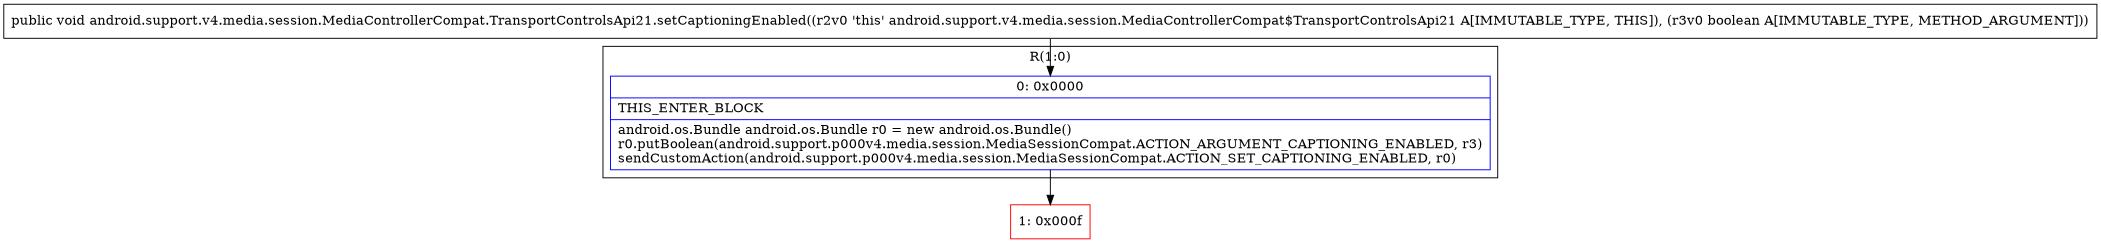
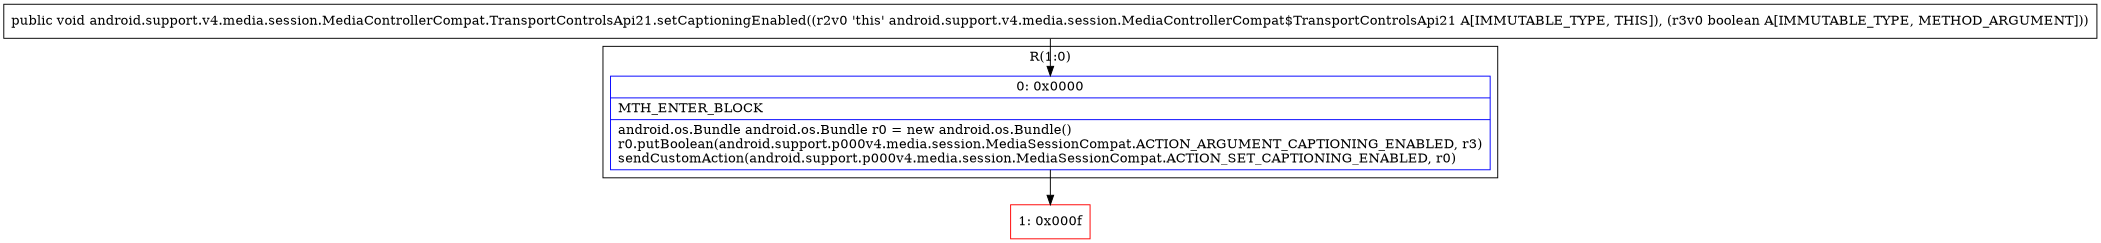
  digraph {
    node [shape=record]
-   n1 [color=blue label="{0\:\ 0x0000|THIS_ENTER_BLOCK\l|android.os.Bundle android.os.Bundle r0 = new android.os.Bundle()\lr0.putBoolean(android.support.p000v4.media.session.MediaSessionCompat.ACTION_ARGUMENT_CAPTIONING_ENABLED, r3)\lsendCustomAction(android.support.p000v4.media.session.MediaSessionCompat.ACTION_SET_CAPTIONING_ENABLED, r0)\l}"]
+   n1 [color=blue label="{0\:\ 0x0000|MTH_ENTER_BLOCK\l|android.os.Bundle android.os.Bundle r0 = new android.os.Bundle()\lr0.putBoolean(android.support.p000v4.media.session.MediaSessionCompat.ACTION_ARGUMENT_CAPTIONING_ENABLED, r3)\lsendCustomAction(android.support.p000v4.media.session.MediaSessionCompat.ACTION_SET_CAPTIONING_ENABLED, r0)\l}"]
    n2 [color=red label="{1\:\ 0x000f}"]
    n3 [label="{public void android.support.v4.media.session.MediaControllerCompat.TransportControlsApi21.setCaptioningEnabled((r2v0 'this' android.support.v4.media.session.MediaControllerCompat$TransportControlsApi21 A[IMMUTABLE_TYPE, THIS]), (r3v0 boolean A[IMMUTABLE_TYPE, METHOD_ARGUMENT])) }"]
    subgraph cluster_1 {
      label="R(1:0)"
      n1
    }
    n1 -> n2
    n3 -> n1
  }
